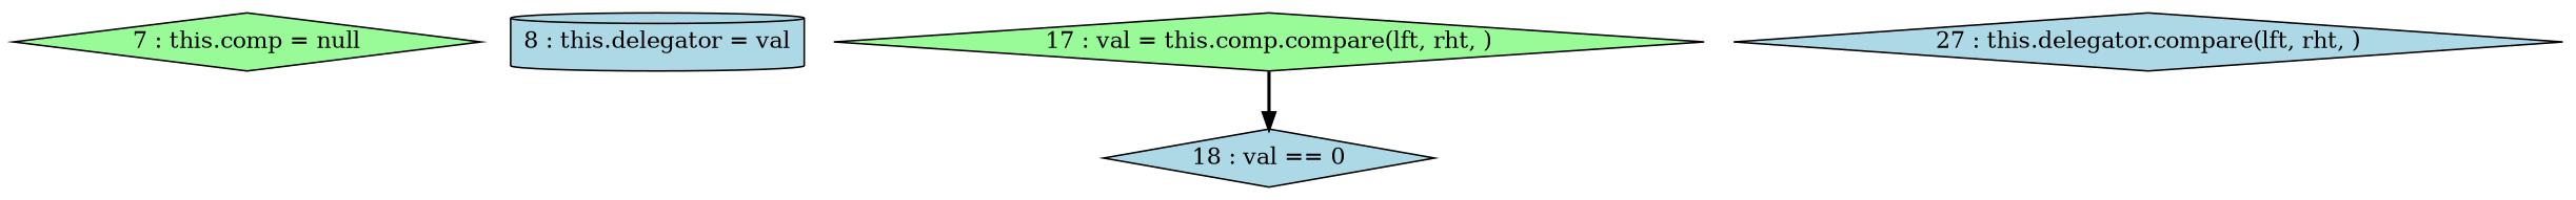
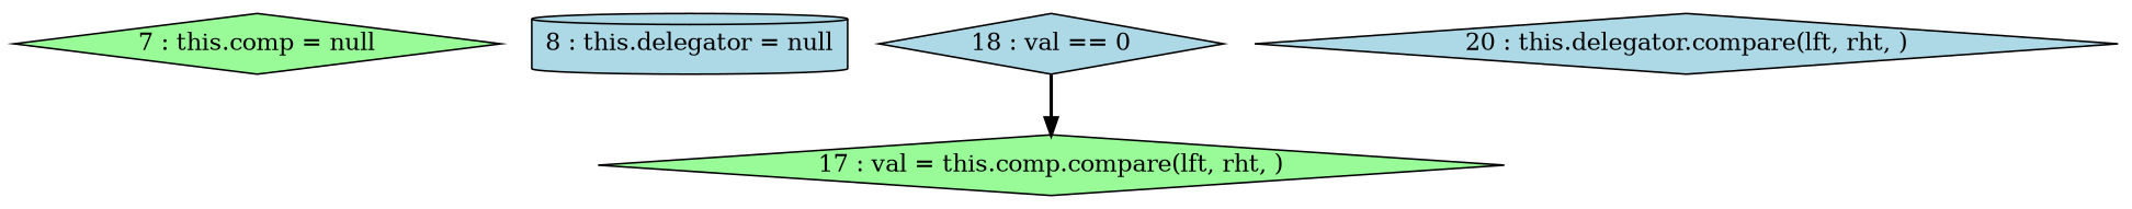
  digraph {
    node [style=filled fillcolor=lightblue shape=diamond]
    "7 : this.comp = null" [fillcolor=palegreen]
-   "8 : this.delegator = null" [shape=cylinder label="8 : this.delegator = val"]
+   "8 : this.delegator = null" [shape=cylinder]
    "17 : val = this.comp.compare(lft, rht, )" [fillcolor=palegreen]
    "18 : val == 0"
-   "20 : this.delegator.compare(lft, rht, )" [label="27 : this.delegator.compare(lft, rht, )"]
-   "17 : val = this.comp.compare(lft, rht, )" -> "18 : val == 0" [style=bold]
+   "20 : this.delegator.compare(lft, rht, )"
+   "18 : val == 0" -> "17 : val = this.comp.compare(lft, rht, )" [style=bold]
  }
